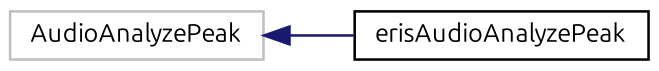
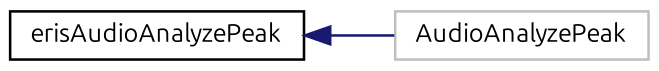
  digraph {
    rankdir=LR
    fontname=Ubuntu
    node [fillcolor=white fontname=Ubuntu fontsize=10 shape=record style=filled]
    n1 [color=grey75 height=0.2 label=AudioAnalyzePeak width=0.4]
    n2 [color=black height=0.2 label=erisAudioAnalyzePeak width=0.4]
-   n1 -> n2 [color=midnightblue dir=back fontname=Ubuntu fontsize=10 labelfontname=Helvetica labelfontsize=10 style=solid]
+   n2 -> n1 [color=midnightblue dir=back fontname=Ubuntu fontsize=10 labelfontname=Helvetica labelfontsize=10 style=solid]
  }
